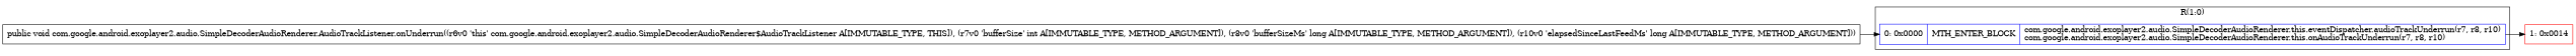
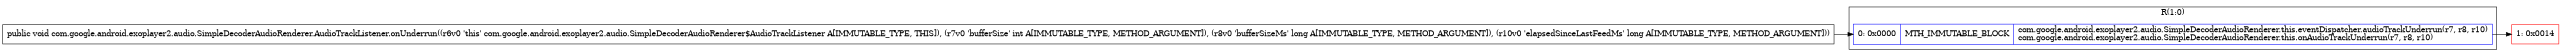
  digraph {
    rankdir=LR
    node [shape=record]
-   n1 [color=blue label="{0\:\ 0x0000|MTH_ENTER_BLOCK\l|com.google.android.exoplayer2.audio.SimpleDecoderAudioRenderer.this.eventDispatcher.audioTrackUnderrun(r7, r8, r10)\lcom.google.android.exoplayer2.audio.SimpleDecoderAudioRenderer.this.onAudioTrackUnderrun(r7, r8, r10)\l}"]
+   n1 [color=blue label="{0\:\ 0x0000|MTH_IMMUTABLE_BLOCK\l|com.google.android.exoplayer2.audio.SimpleDecoderAudioRenderer.this.eventDispatcher.audioTrackUnderrun(r7, r8, r10)\lcom.google.android.exoplayer2.audio.SimpleDecoderAudioRenderer.this.onAudioTrackUnderrun(r7, r8, r10)\l}"]
    n2 [color=red label="{1\:\ 0x0014}"]
    n3 [label="{public void com.google.android.exoplayer2.audio.SimpleDecoderAudioRenderer.AudioTrackListener.onUnderrun((r6v0 'this' com.google.android.exoplayer2.audio.SimpleDecoderAudioRenderer$AudioTrackListener A[IMMUTABLE_TYPE, THIS]), (r7v0 'bufferSize' int A[IMMUTABLE_TYPE, METHOD_ARGUMENT]), (r8v0 'bufferSizeMs' long A[IMMUTABLE_TYPE, METHOD_ARGUMENT]), (r10v0 'elapsedSinceLastFeedMs' long A[IMMUTABLE_TYPE, METHOD_ARGUMENT])) }"]
    subgraph cluster_1 {
      label="R(1:0)"
      n1
    }
    n1 -> n2
    n3 -> n1
  }
